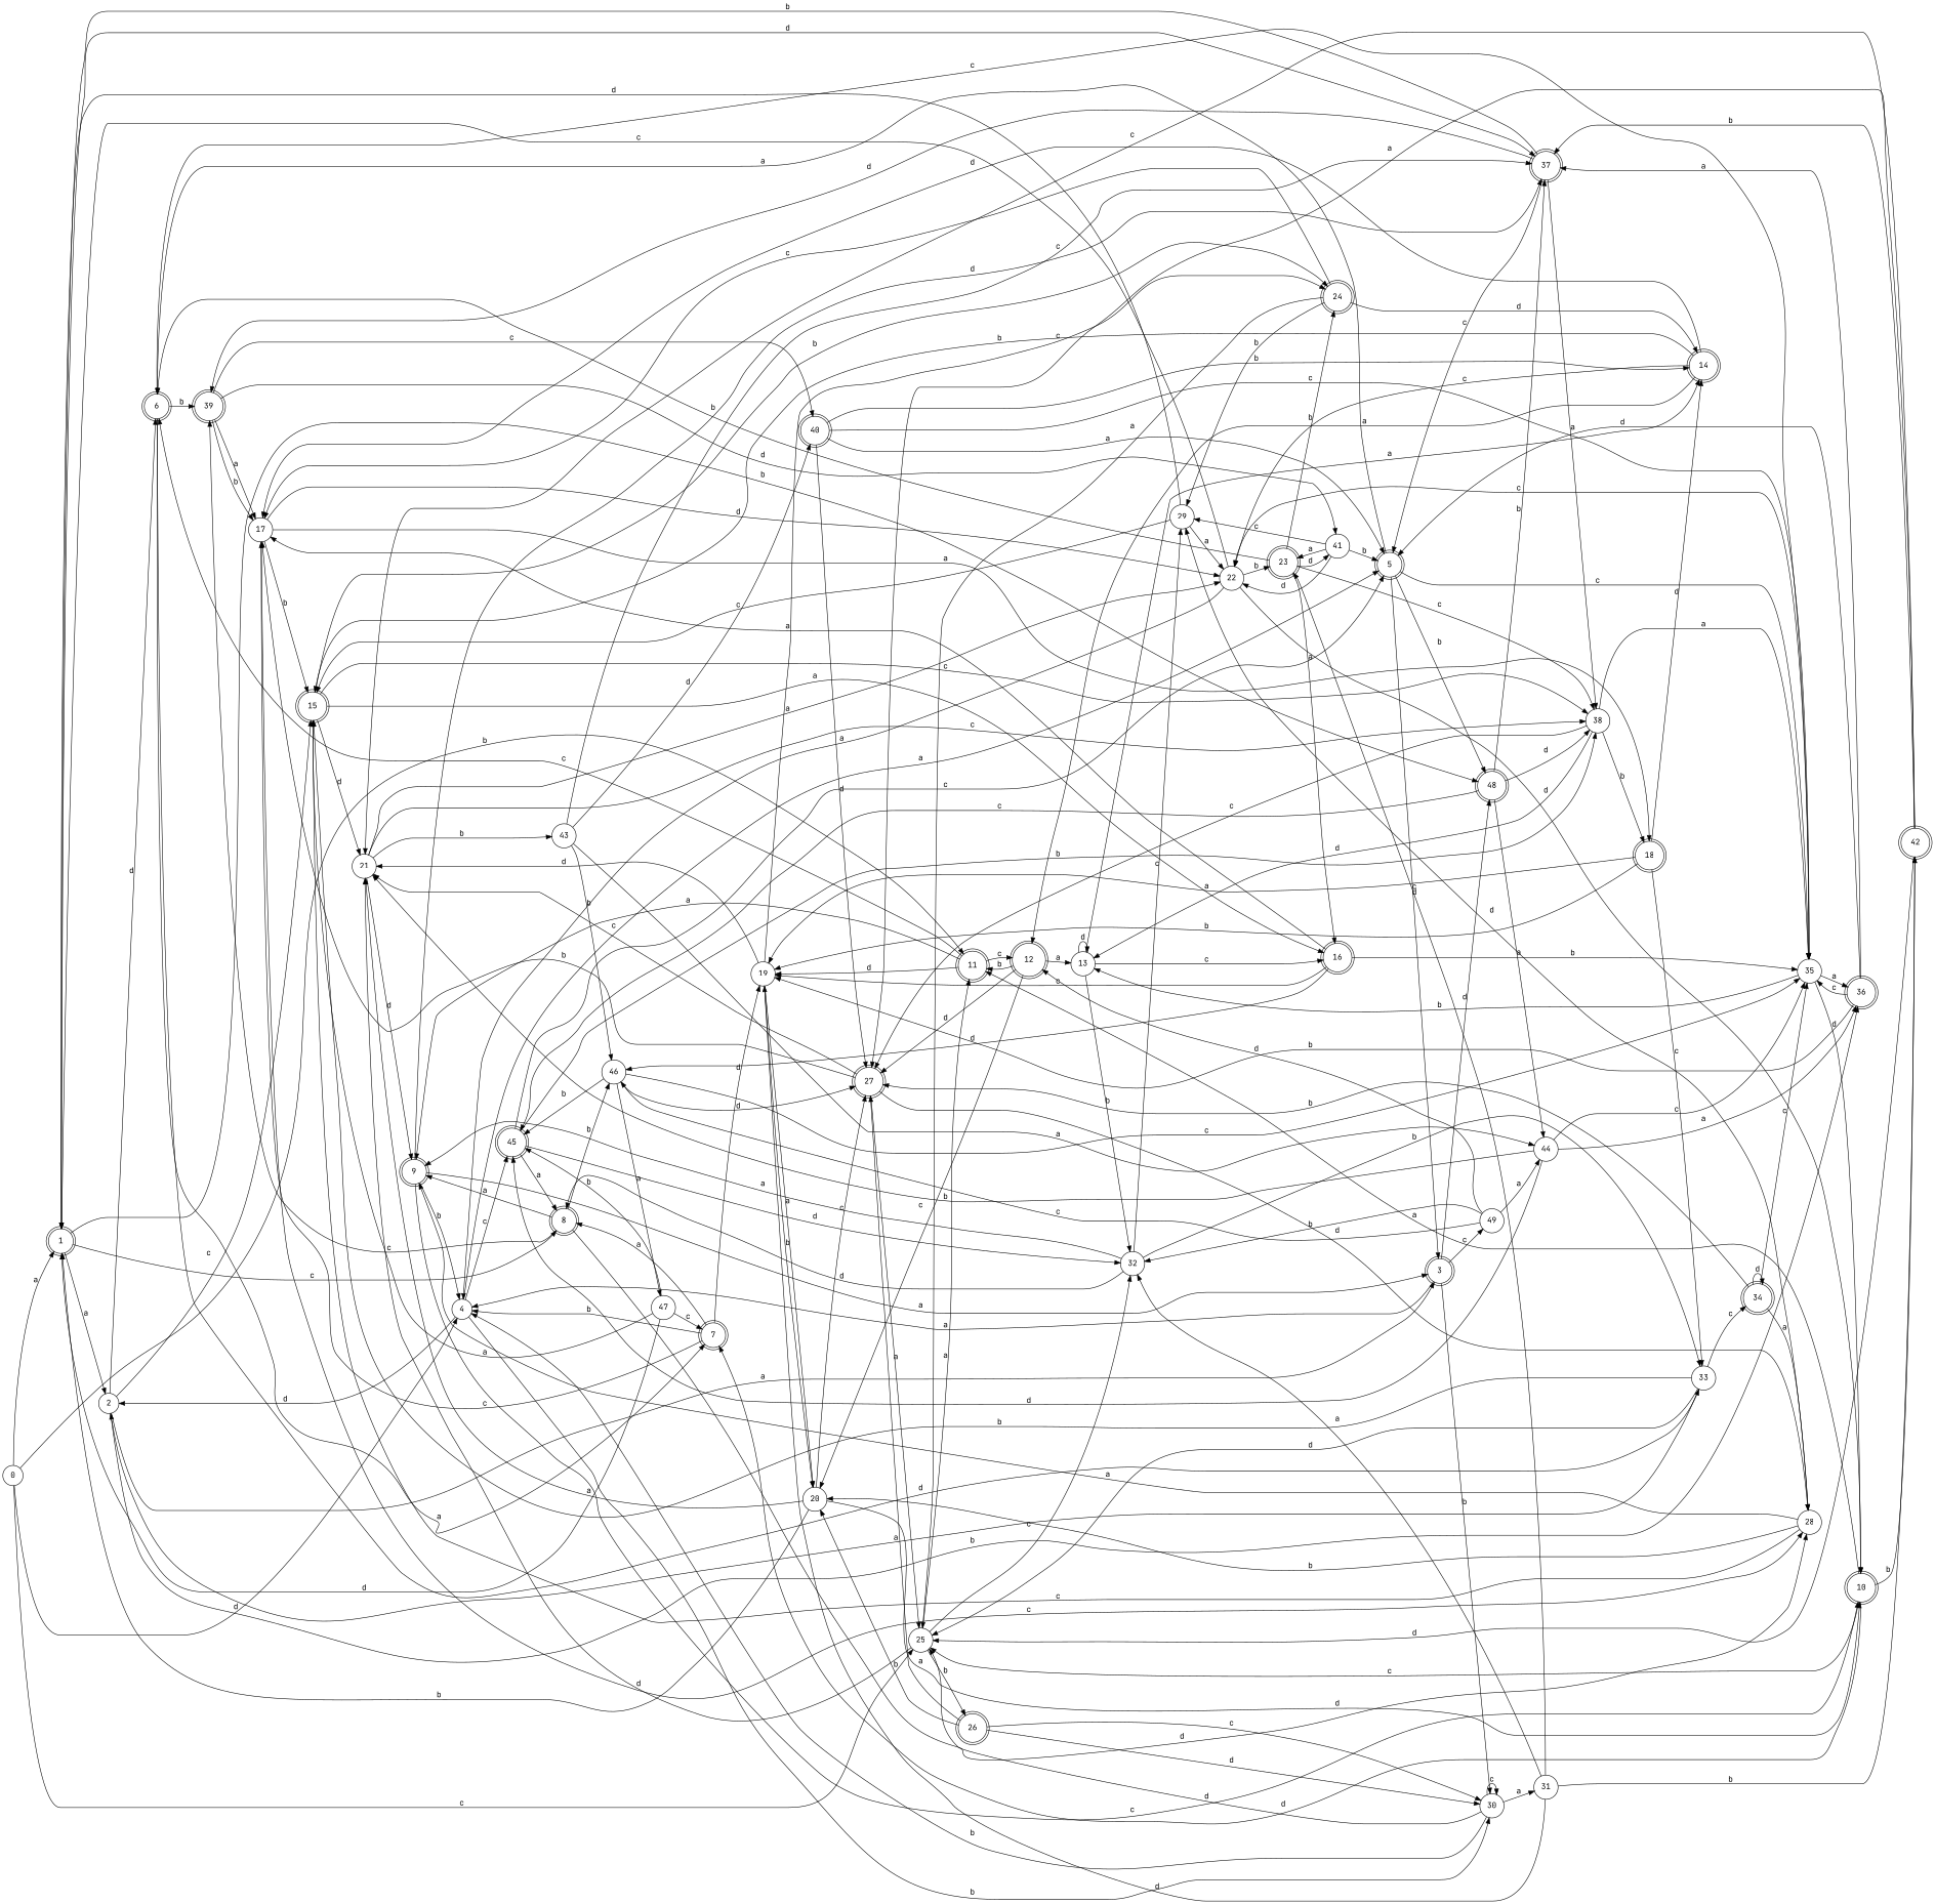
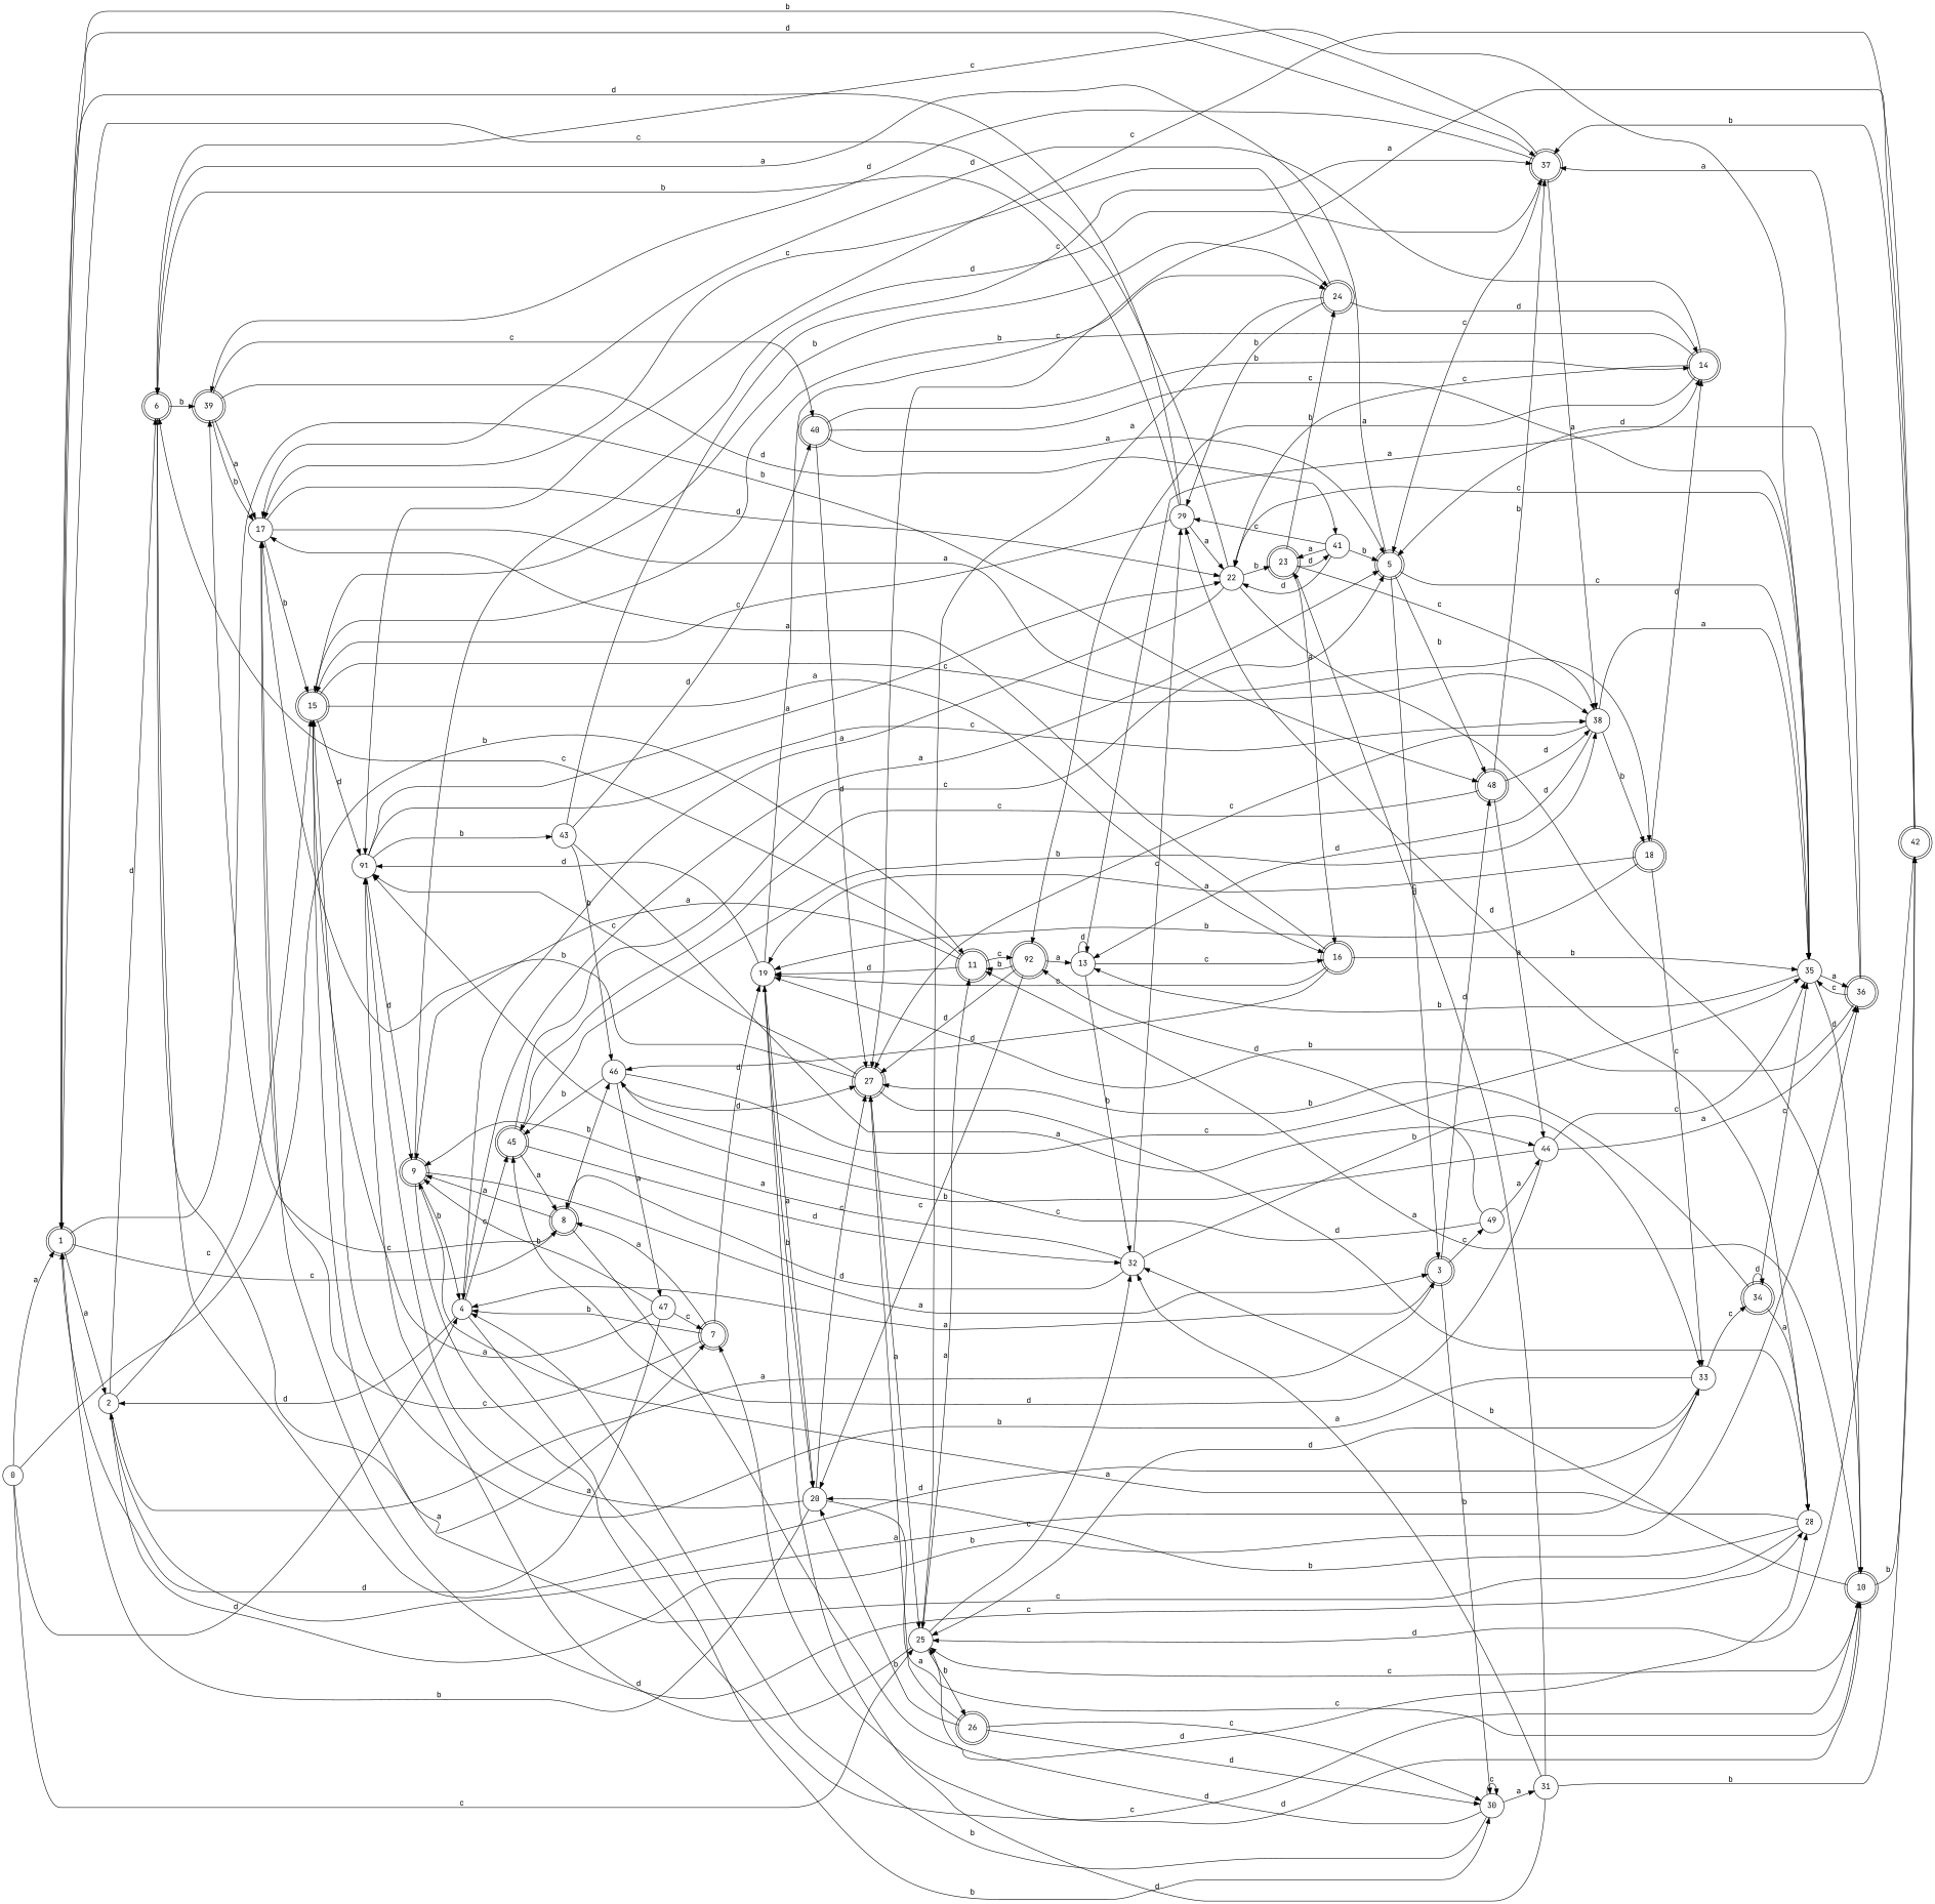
  digraph {
    fontname="JetBrains Mono"
    rankdir=LR
    node [color=black fillcolor=white fontname="JetBrains Mono" shape=doublecircle style="rounded,filled"]
    edge [fontname="JetBrains Mono"]
    n1 [label=0 shape=circle style=filled]
    n2 [label=1]
    n3 [label=4 shape=circle style=filled]
    n4 [label=11]
    n5 [label=25 shape=circle style=filled]
    n6 [label=2 shape=circle style=filled]
    n7 [label=8]
    n8 [label=37]
    n9 [label=48]
    n10 [label=30 shape=circle style=filled]
    n11 [label=5]
    n12 [label=45]
    n13 [label=6]
    n14 [label=19 shape=circle style=filled]
    n15 [label=9]
-   n16 [label=12]
+   n16 [label=92]
    n17 [label=32 shape=circle style=filled]
-   n18 [label=21 shape=circle style=filled]
+   n18 [label=91 shape=circle style=filled]
    n19 [label=26]
    n20 [label=3]
    n21 [label=15]
    n22 [label=36]
    n23 [label=39]
    n24 [label=28 shape=circle style=filled]
    n25 [label=46 shape=circle style=filled]
    n26 [label=38 shape=circle style=filled]
    n27 [label=44 shape=circle style=filled]
    n28 [label=49 shape=circle style=filled]
    n29 [label=35 shape=circle style=filled]
    n30 [label=7]
    n31 [label=33 shape=circle style=filled]
    n32 [label=16]
    n33 [label=24]
    n34 [label=31 shape=circle style=filled]
    n35 [label=10]
    n36 [label=13 shape=circle style=filled]
    n37 [label=22 shape=circle style=filled]
    n38 [label=17 shape=circle style=filled]
    n39 [label=34]
    n40 [label=41 shape=circle style=filled]
    n41 [label=40]
    n42 [label=18]
    n43 [label=20 shape=circle style=filled]
    n44 [label=29 shape=circle style=filled]
    n45 [label=27]
    n46 [label=47 shape=circle style=filled]
    n47 [label=42]
    n48 [label=14]
    n49 [label=23]
    n50 [label=43 shape=circle style=filled]
    n1 -> n2 [label=a]
    n1 -> n3 [label=d]
    n1 -> n4 [label=b]
    n1 -> n5 [label=c]
    n2 -> n6 [label=a]
    n2 -> n7 [label=c]
    n2 -> n8 [label=d]
    n2 -> n9 [label=b]
    n3 -> n6 [label=d]
    n3 -> n10 [label=b]
    n3 -> n11 [label=a]
    n3 -> n12 [label=c]
    n4 -> n13 [label=c]
    n4 -> n14 [label=d]
    n4 -> n15 [label=a]
    n4 -> n16 [label=c]
    n5 -> n4 [label=a]
    n5 -> n17 [label=c]
    n5 -> n18 [label=d]
    n5 -> n19 [label=b]
    n6 -> n13 [label=d]
    n6 -> n20 [label=a]
    n6 -> n21 [label=c]
    n6 -> n22 [label=b]
    n7 -> n15 [label=a]
    n7 -> n23 [label=c]
    n7 -> n24 [label=d]
    n7 -> n25 [label=b]
    n8 -> n2 [label=b]
    n8 -> n11 [label=c]
    n8 -> n23 [label=d]
    n8 -> n26 [label=a]
    n9 -> n8 [label=b]
    n9 -> n12 [label=c]
    n9 -> n26 [label=d]
    n9 -> n27 [label=a]
    n10 -> n3 [label=b]
    n10 -> n5 [label=d]
    n10 -> n10 [label=c]
    n10 -> n34 [label=a]
    n11 -> n9 [label=b]
    n11 -> n13 [label=a]
    n11 -> n20 [label=d]
    n11 -> n29 [label=c]
    n12 -> n7 [label=a]
    n12 -> n11 [label=c]
    n12 -> n17 [label=d]
    n12 -> n26 [label=b]
    n13 -> n23 [label=b]
    n13 -> n29 [label=c]
    n13 -> n30 [label=a]
    n13 -> n31 [label=d]
    n14 -> n18 [label=d]
    n14 -> n33 [label=c]
    n14 -> n43 [label=a]
    n14 -> n43 [label=b]
    n15 -> n3 [label=b]
    n15 -> n8 [label=d]
    n15 -> n20 [label=a]
    n15 -> n35 [label=c]
    n16 -> n4 [label=b]
    n16 -> n36 [label=a]
    n16 -> n43 [label=c]
    n16 -> n45 [label=d]
    n17 -> n7 [label=d]
    n17 -> n15 [label=a]
    n17 -> n31 [label=b]
    n17 -> n44 [label=c]
    n18 -> n15 [label=d]
    n18 -> n26 [label=c]
    n18 -> n37 [label=a]
    n18 -> n50 [label=b]
    n19 -> n10 [label=c]
    n19 -> n10 [label=d]
    n19 -> n43 [label=b]
    n19 -> n45 [label=a]
    n20 -> n3 [label=a]
    n20 -> n9 [label=d]
    n20 -> n10 [label=b]
    n20 -> n28 [label=c]
    n21 -> n18 [label=d]
    n21 -> n26 [label=c]
    n21 -> n32 [label=a]
    n21 -> n33 [label=b]
    n22 -> n8 [label=a]
    n22 -> n11 [label=d]
    n22 -> n14 [label=b]
    n22 -> n29 [label=c]
    n23 -> n38 [label=a]
    n23 -> n38 [label=b]
    n23 -> n40 [label=d]
    n23 -> n41 [label=c]
    n24 -> n15 [label=a]
    n24 -> n21 [label=c]
    n24 -> n43 [label=b]
    n24 -> n44 [label=d]
    n25 -> n12 [label=b]
    n25 -> n29 [label=c]
    n25 -> n45 [label=d]
    n25 -> n46 [label=a]
    n26 -> n29 [label=a]
    n26 -> n36 [label=d]
    n26 -> n42 [label=b]
    n26 -> n45 [label=c]
    n27 -> n12 [label=d]
    n27 -> n18 [label=b]
    n27 -> n22 [label=a]
    n27 -> n29 [label=c]
    n28 -> n16 [label=d]
-   n28 -> n17 [label=b]
+   n35 -> n17 [label=b]
    n28 -> n25 [label=c]
    n28 -> n27 [label=a]
    n29 -> n22 [label=a]
    n29 -> n35 [label=d]
    n29 -> n36 [label=b]
    n29 -> n37 [label=c]
    n30 -> n3 [label=b]
    n30 -> n7 [label=a]
    n30 -> n14 [label=d]
    n30 -> n38 [label=c]
    n31 -> n5 [label=d]
    n31 -> n6 [label=a]
    n31 -> n21 [label=b]
    n31 -> n39 [label=c]
    n32 -> n14 [label=c]
    n32 -> n25 [label=d]
    n32 -> n29 [label=b]
    n32 -> n38 [label=a]
    n33 -> n5 [label=a]
    n33 -> n38 [label=c]
    n33 -> n44 [label=b]
    n33 -> n48 [label=d]
    n34 -> n14 [label=d]
    n34 -> n17 [label=a]
    n34 -> n47 [label=b]
    n34 -> n49 [label=c]
    n35 -> n4 [label=a]
    n35 -> n5 [label=c]
    n35 -> n30 [label=d]
    n35 -> n47 [label=b]
    n36 -> n17 [label=b]
    n36 -> n32 [label=c]
    n36 -> n36 [label=d]
    n36 -> n48 [label=a]
    n37 -> n2 [label=c]
    n37 -> n3 [label=a]
    n37 -> n35 [label=d]
    n37 -> n49 [label=b]
    n38 -> n21 [label=b]
    n38 -> n24 [label=c]
    n38 -> n37 [label=d]
    n38 -> n42 [label=a]
    n39 -> n24 [label=a]
    n39 -> n29 [label=c]
    n39 -> n39 [label=d]
    n39 -> n45 [label=b]
    n40 -> n11 [label=b]
    n40 -> n37 [label=d]
    n40 -> n44 [label=c]
    n40 -> n49 [label=a]
    n41 -> n11 [label=a]
    n41 -> n29 [label=c]
    n41 -> n45 [label=d]
    n41 -> n48 [label=b]
    n42 -> n14 [label=a]
    n42 -> n14 [label=b]
    n42 -> n31 [label=c]
    n42 -> n48 [label=d]
    n43 -> n2 [label=b]
    n43 -> n18 [label=a]
-   n43 -> n35 [label=d]
+   n43 -> n35 [label=c]
    n43 -> n45 [label=c]
    n44 -> n2 [label=d]
-   n49 -> n13 [label=b]
+   n44 -> n13 [label=b]
    n44 -> n21 [label=c]
    n44 -> n37 [label=a]
    n45 -> n5 [label=a]
    n45 -> n18 [label=c]
    n45 -> n24 [label=d]
    n45 -> n38 [label=b]
    n46 -> n2 [label=d]
-   n46 -> n12 [label=b]
+   n46 -> n15 [label=b]
    n46 -> n21 [label=a]
    n46 -> n30 [label=c]
    n47 -> n5 [label=d]
    n47 -> n8 [label=b]
    n47 -> n18 [label=c]
    n47 -> n45 [label=a]
    n48 -> n16 [label=a]
    n48 -> n21 [label=b]
    n48 -> n37 [label=c]
    n48 -> n38 [label=d]
    n49 -> n26 [label=c]
    n49 -> n32 [label=a]
    n49 -> n33 [label=b]
    n49 -> n40 [label=d]
    n50 -> n8 [label=c]
    n50 -> n25 [label=b]
    n50 -> n27 [label=a]
    n50 -> n41 [label=d]
  }
